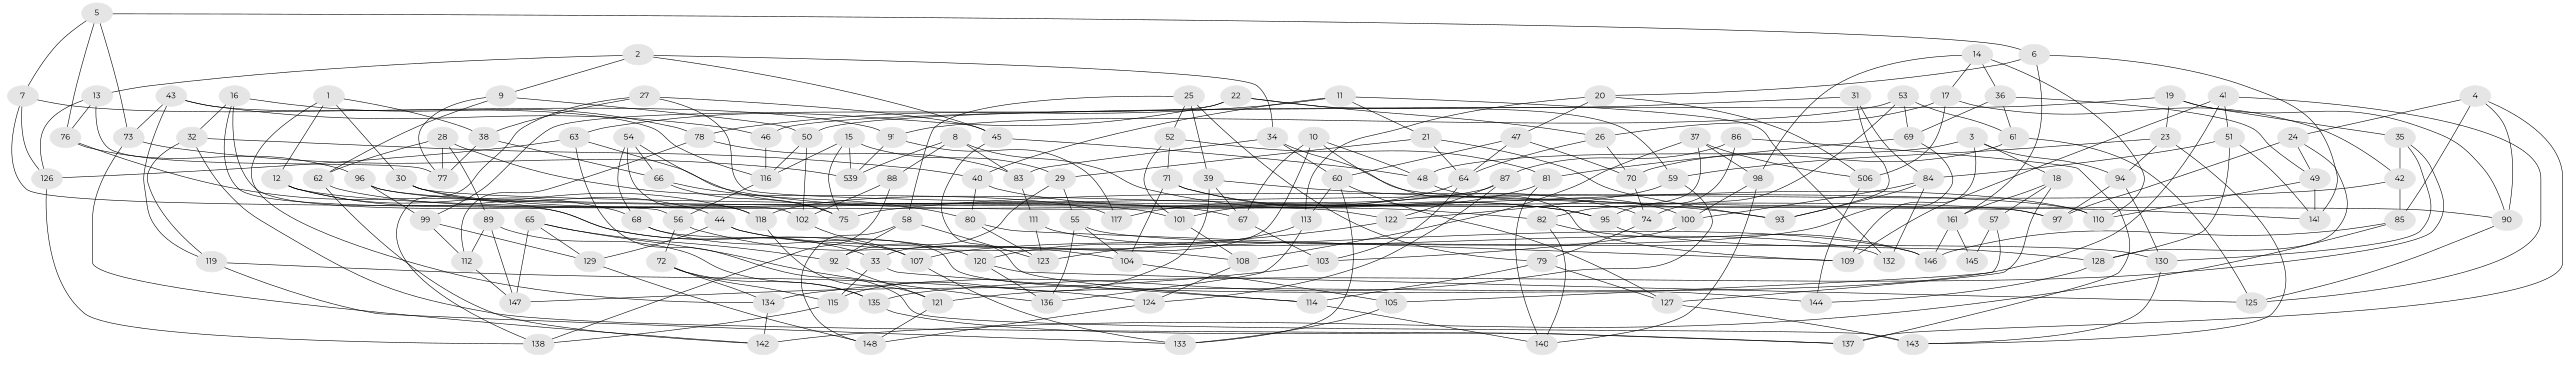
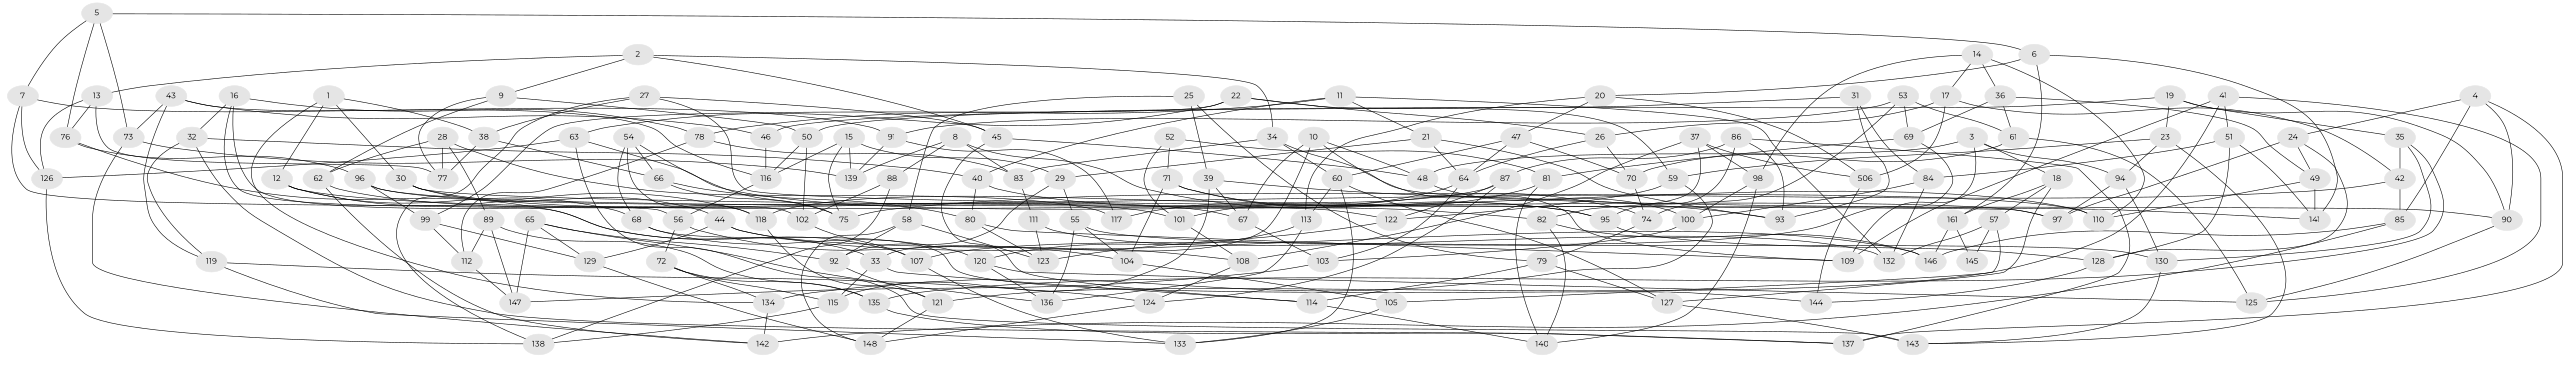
  graph {
    fontname=Montserrat
    node [color=gray90 fontname=Montserrat style=filled]
    edge [fontname=Montserrat]
    1
    12
    30
    38
    134
    68
    97
    118
    90
    67
    44
    77
    66
    142
    2
    9
    13
    34
    45
    50
    62
    76
    126
    141
    83
    60
    48
    114
    3
    18
    94
    109
    n33 [label=161]
    57
    127
    100
    130
    4
    24
    85
    137
    49
    128
    146
    125
    5
    6
    7
    73
    20
    56
    91
-   139 [label=539]
+   139
    107
    96
    n56 [label=506]
    47
    113
    145
    104
    72
    117
    138
    8
    88
    95
    111
    102
    116
    101
    10
    33
    115
    103
    11
    21
    40
    78
    132
    29
    93
    64
    110
    80
    112
    144
    120
    121
    14
    17
    36
    98
    26
    42
    61
    69
    140
    15
    75
    55
    92
    16
    32
    119
    70
    105
    143
    19
    23
    35
    59
    135
    136
    22
    63
    99
    122
    82
    129
    25
    39
    52
    58
    79
    71
    81
    123
    148
    74
    27
    28
    89
    147
    108
    31
    46
    84
    133
    124
    37
    41
    51
    43
    53
    54
    65
    86
    87
    1 -- 12
    1 -- 30
    1 -- 38
    1 -- 134
    12 -- 68
    12 -- 97
    12 -- 118
    30 -- 90
    30 -- 67
    30 -- 44
    38 -- 77
    38 -- 66
    134 -- 142
    68 -- 144
    68 -- 120
    118 -- 121
    90 -- 125
    67 -- 103
    44 -- 146
    44 -- 129
    44 -- 108
    66 -- 80
    66 -- 75
    2 -- 9
    2 -- 13
    2 -- 34
    2 -- 45
    9 -- 77
    9 -- 50
    9 -- 62
    13 -- 77
    13 -- 76
    13 -- 126
    34 -- 141
    34 -- 83
    34 -- 60
    45 -- 48
    45 -- 114
    50 -- 102
    50 -- 116
    62 -- 142
    62 -- 101
    76 -- 107
    76 -- 96
    126 -- 138
    83 -- 111
    60 -- 127
    60 -- 113
    60 -- 133
    48 -- 100
    114 -- 140
    3 -- 48
    3 -- 18
    3 -- 94
    3 -- 109
    18 -- n33
    18 -- 57
    18 -- 127
    94 -- 97
    94 -- 130
    n33 -- 146
    n33 -- 145
    57 -- 145
+   57 -- 132
    57 -- 105
    127 -- 143
    100 -- 103
    130 -- 143
    4 -- 90
    4 -- 24
    4 -- 85
    4 -- 137
    24 -- 97
    24 -- 49
    24 -- 128
    85 -- 142
    85 -- 146
    49 -- 141
    49 -- 110
    128 -- 144
    5 -- 76
    5 -- 6
    5 -- 7
    5 -- 73
    6 -- 141
    6 -- n33
    6 -- 20
    7 -- 126
    7 -- 56
    7 -- 91
    73 -- 142
    73 -- 139
    20 -- n56
    20 -- 47
    20 -- 113
    56 -- 104
    56 -- 72
    91 -- 139
    91 -- 117
    107 -- 133
    96 -- 110
    96 -- 99
    96 -- 122
    n56 -- 144
    47 -- 60
    47 -- 64
    47 -- 70
    113 -- 120
    113 -- 136
    104 -- 105
    72 -- 134
    72 -- 115
    72 -- 135
    8 -- 83
    8 -- 139
    8 -- 88
    8 -- 95
    88 -- 138
    88 -- 102
    95 -- 128
    111 -- 132
    111 -- 123
    102 -- 107
    116 -- 56
    101 -- 108
    10 -- 67
    10 -- 48
    10 -- 109
    10 -- 33
    33 -- 114
    33 -- 115
    115 -- 138
    103 -- 147
    11 -- 21
    11 -- 40
    11 -- 78
    11 -- 132
    21 -- 29
    21 -- 93
    21 -- 64
    40 -- 110
    40 -- 80
    78 -- 83
    78 -- 112
    29 -- 55
    29 -- 92
    64 -- 117
    64 -- 103
    80 -- 109
    80 -- 123
    112 -- 147
    120 -- 125
    120 -- 136
    121 -- 148
    14 -- 110
    14 -- 17
    14 -- 36
    14 -- 98
    17 -- n56
    17 -- 26
    17 -- 42
    36 -- 49
    36 -- 61
    36 -- 69
    98 -- 100
    98 -- 140
    26 -- 64
    26 -- 70
    42 -- 85
    42 -- 75
    61 -- 125
    61 -- 70
    69 -- 107
    69 -- 81
    15 -- 139
    15 -- 116
    15 -- 29
    15 -- 75
    55 -- 130
    55 -- 104
    55 -- 136
    92 -- 121
    16 -- 102
    16 -- 33
    16 -- 78
    16 -- 32
    32 -- 137
    32 -- 40
    32 -- 119
    119 -- 133
    119 -- 124
    70 -- 74
    105 -- 133
    19 -- 90
    19 -- 50
    19 -- 23
    19 -- 35
    23 -- 94
    23 -- 143
    23 -- 59
    35 -- 130
    35 -- 42
    35 -- 135
    59 -- 134
    59 -- 122
    135 -- 137
    22 -- 26
    22 -- 59
    22 -- 63
    22 -- 99
    63 -- 126
    63 -- 143
    63 -- 82
    99 -- 112
    99 -- 129
    122 -- 123
    82 -- 146
    82 -- 140
    129 -- 148
    25 -- 39
-   25 -- 52
    25 -- 58
    25 -- 79
    39 -- 67
    39 -- 115
    39 -- 93
    52 -- 101
    52 -- 71
    52 -- 81
    58 -- 92
    58 -- 123
    58 -- 148
    79 -- 114
    79 -- 127
    71 -- 104
    71 -- 95
    71 -- 74
    81 -- 101
    81 -- 140
    74 -- 79
    27 -- 38
    27 -- 97
    27 -- 45
    27 -- 138
    28 -- 77
    28 -- 62
    28 -- 117
    28 -- 89
    89 -- 112
    89 -- 135
    89 -- 147
    108 -- 124
    31 -- 93
    31 -- 46
    31 -- 84
    46 -- 116
    84 -- 100
    84 -- 132
    124 -- 148
    37 -- n56
    37 -- 98
    37 -- 82
    37 -- 108
    41 -- 109
    41 -- 125
    41 -- 121
    41 -- 51
    51 -- 141
    51 -- 128
    51 -- 84
    43 -- 73
    43 -- 116
    43 -- 119
    43 -- 46
    53 -- 91
    53 -- 61
    53 -- 69
    53 -- 74
    54 -- 68
    54 -- 118
    54 -- 66
    54 -- 75
    65 -- 92
    65 -- 136
    65 -- 129
    65 -- 147
    86 -- 137
    86 -- 95
-   84 -- 93
+   86 -- 93
    86 -- 87
    87 -- 118
    87 -- 122
    87 -- 124
  }
